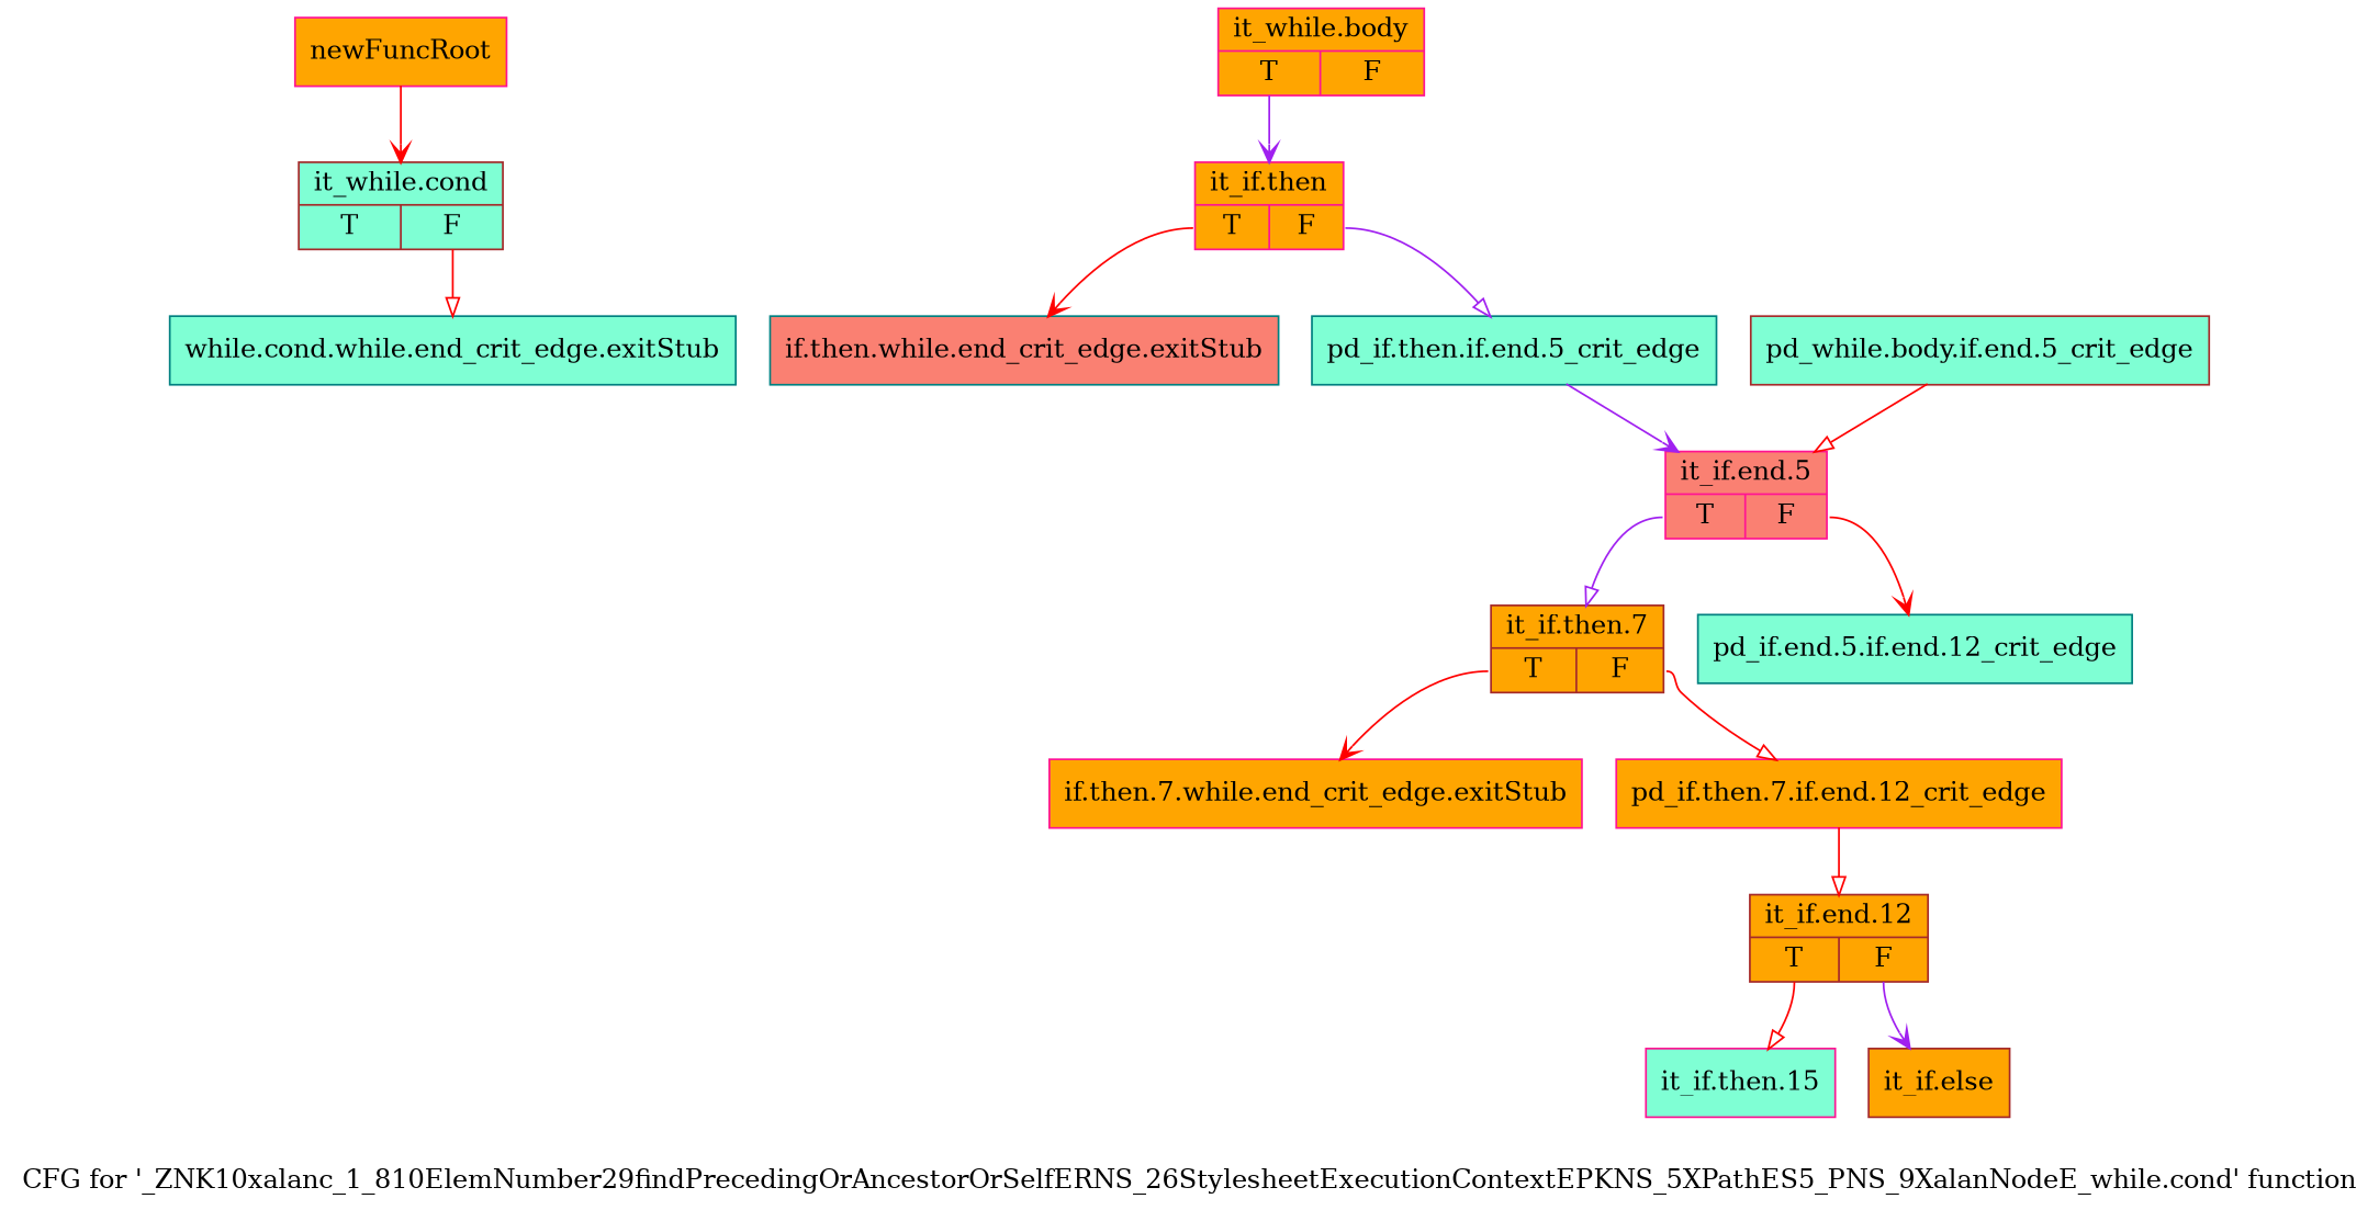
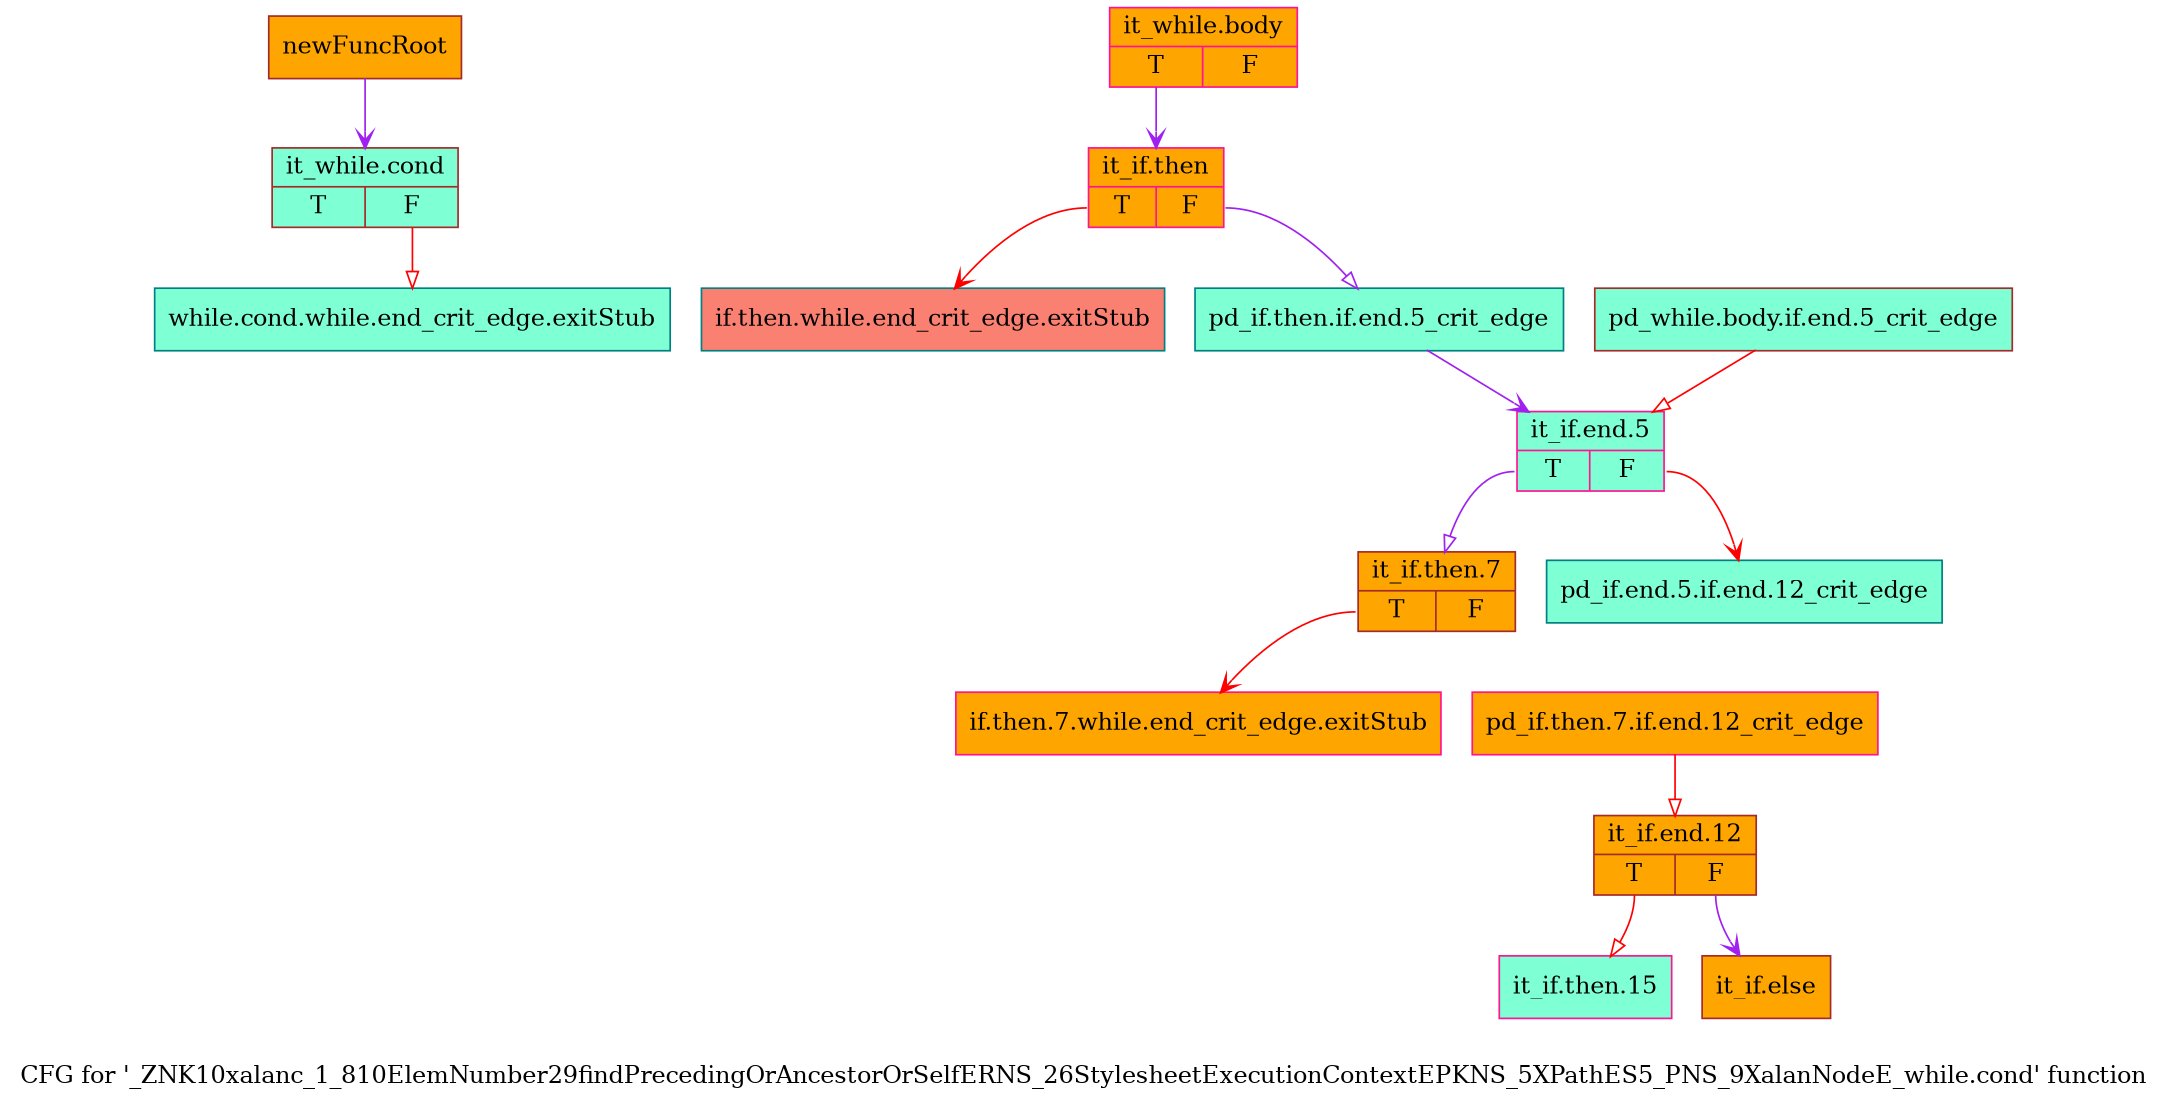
  digraph {
    label="CFG for '_ZNK10xalanc_1_810ElemNumber29findPrecedingOrAncestorOrSelfERNS_26StylesheetExecutionContextEPKNS_5XPathES5_PNS_9XalanNodeE_while.cond' function"
    node [color=deeppink fillcolor=orange shape=record style=filled]
    edge [arrowhead=vee color=red tailport=s1]
-   n1 [label="{newFuncRoot}"]
+   n1 [color=brown label="{newFuncRoot}"]
    n2 [color=brown fillcolor=aquamarine label="{it_while.cond|{<s0>T|<s1>F}}"]
    n3 [color=teal fillcolor=aquamarine label="{while.cond.while.end_crit_edge.exitStub}"]
    n4 [label="{it_while.body|{<s0>T|<s1>F}}"]
    n5 [label="{it_if.then|{<s0>T|<s1>F}}"]
    n6 [color=teal fillcolor=salmon label="{if.then.while.end_crit_edge.exitStub}"]
    n7 [label="{if.then.7.while.end_crit_edge.exitStub}"]
    n8 [color=teal fillcolor=aquamarine label="{pd_if.then.if.end.5_crit_edge}"]
    n9 [color=brown fillcolor=aquamarine label="{pd_while.body.if.end.5_crit_edge}"]
-   n10 [fillcolor=salmon label="{it_if.end.5|{<s0>T|<s1>F}}"]
+   n10 [fillcolor=aquamarine label="{it_if.end.5|{<s0>T|<s1>F}}"]
    n11 [color=brown label="{it_if.then.7|{<s0>T|<s1>F}}"]
    n12 [color=teal fillcolor=aquamarine label="{pd_if.end.5.if.end.12_crit_edge}"]
    n13 [label="{pd_if.then.7.if.end.12_crit_edge}"]
    n14 [color=brown label="{it_if.end.12|{<s0>T|<s1>F}}"]
    n15 [fillcolor=aquamarine label="{it_if.then.15}"]
    n16 [color=brown label="{it_if.else}"]
-   n1 -> n2 [tailport=""]
+   n1 -> n2 [color=purple tailport=""]
    n2 -> n3 [arrowhead=onormal]
    n4 -> n5 [color=purple tailport=s0]
    n5 -> n6 [tailport=s0]
    n5 -> n8 [arrowhead=onormal color=purple]
    n8 -> n10 [color=purple tailport=""]
    n9 -> n10 [arrowhead=onormal tailport=""]
    n10 -> n11 [arrowhead=onormal color=purple tailport=s0]
    n10 -> n12
    n11 -> n7 [tailport=s0]
-   n11 -> n13 [arrowhead=onormal]
    n13 -> n14 [arrowhead=onormal tailport=""]
    n14 -> n15 [arrowhead=onormal tailport=s0]
    n14 -> n16 [color=purple]
  }
